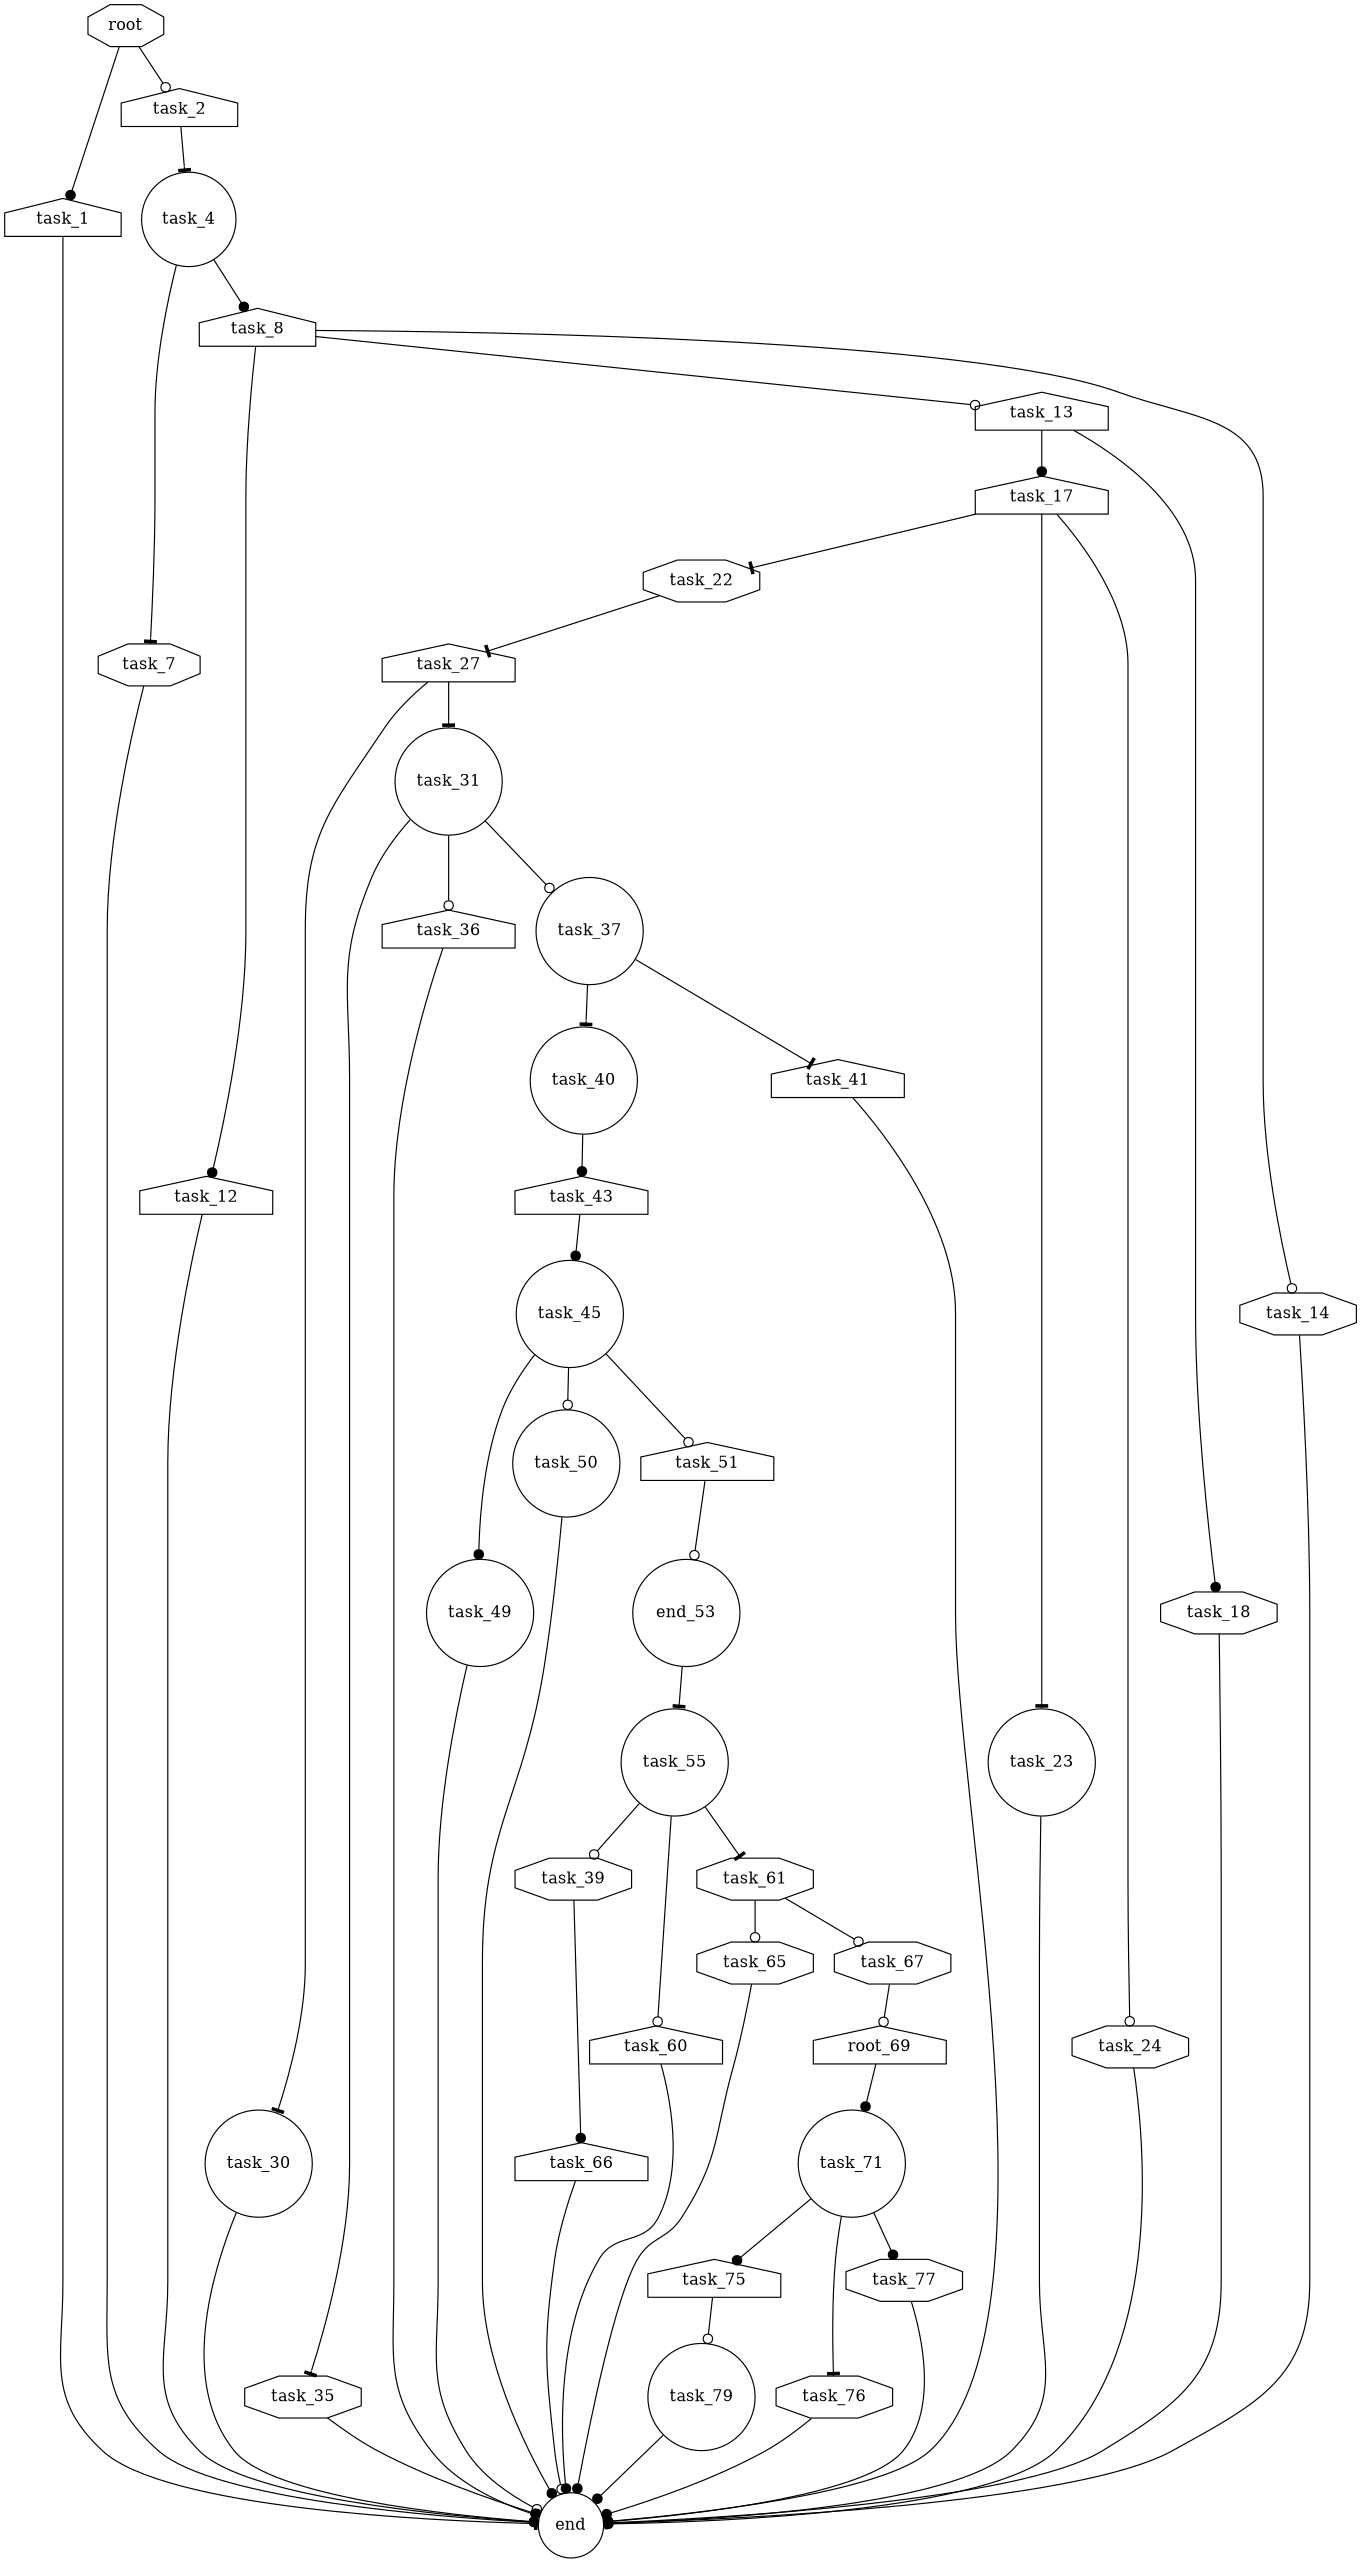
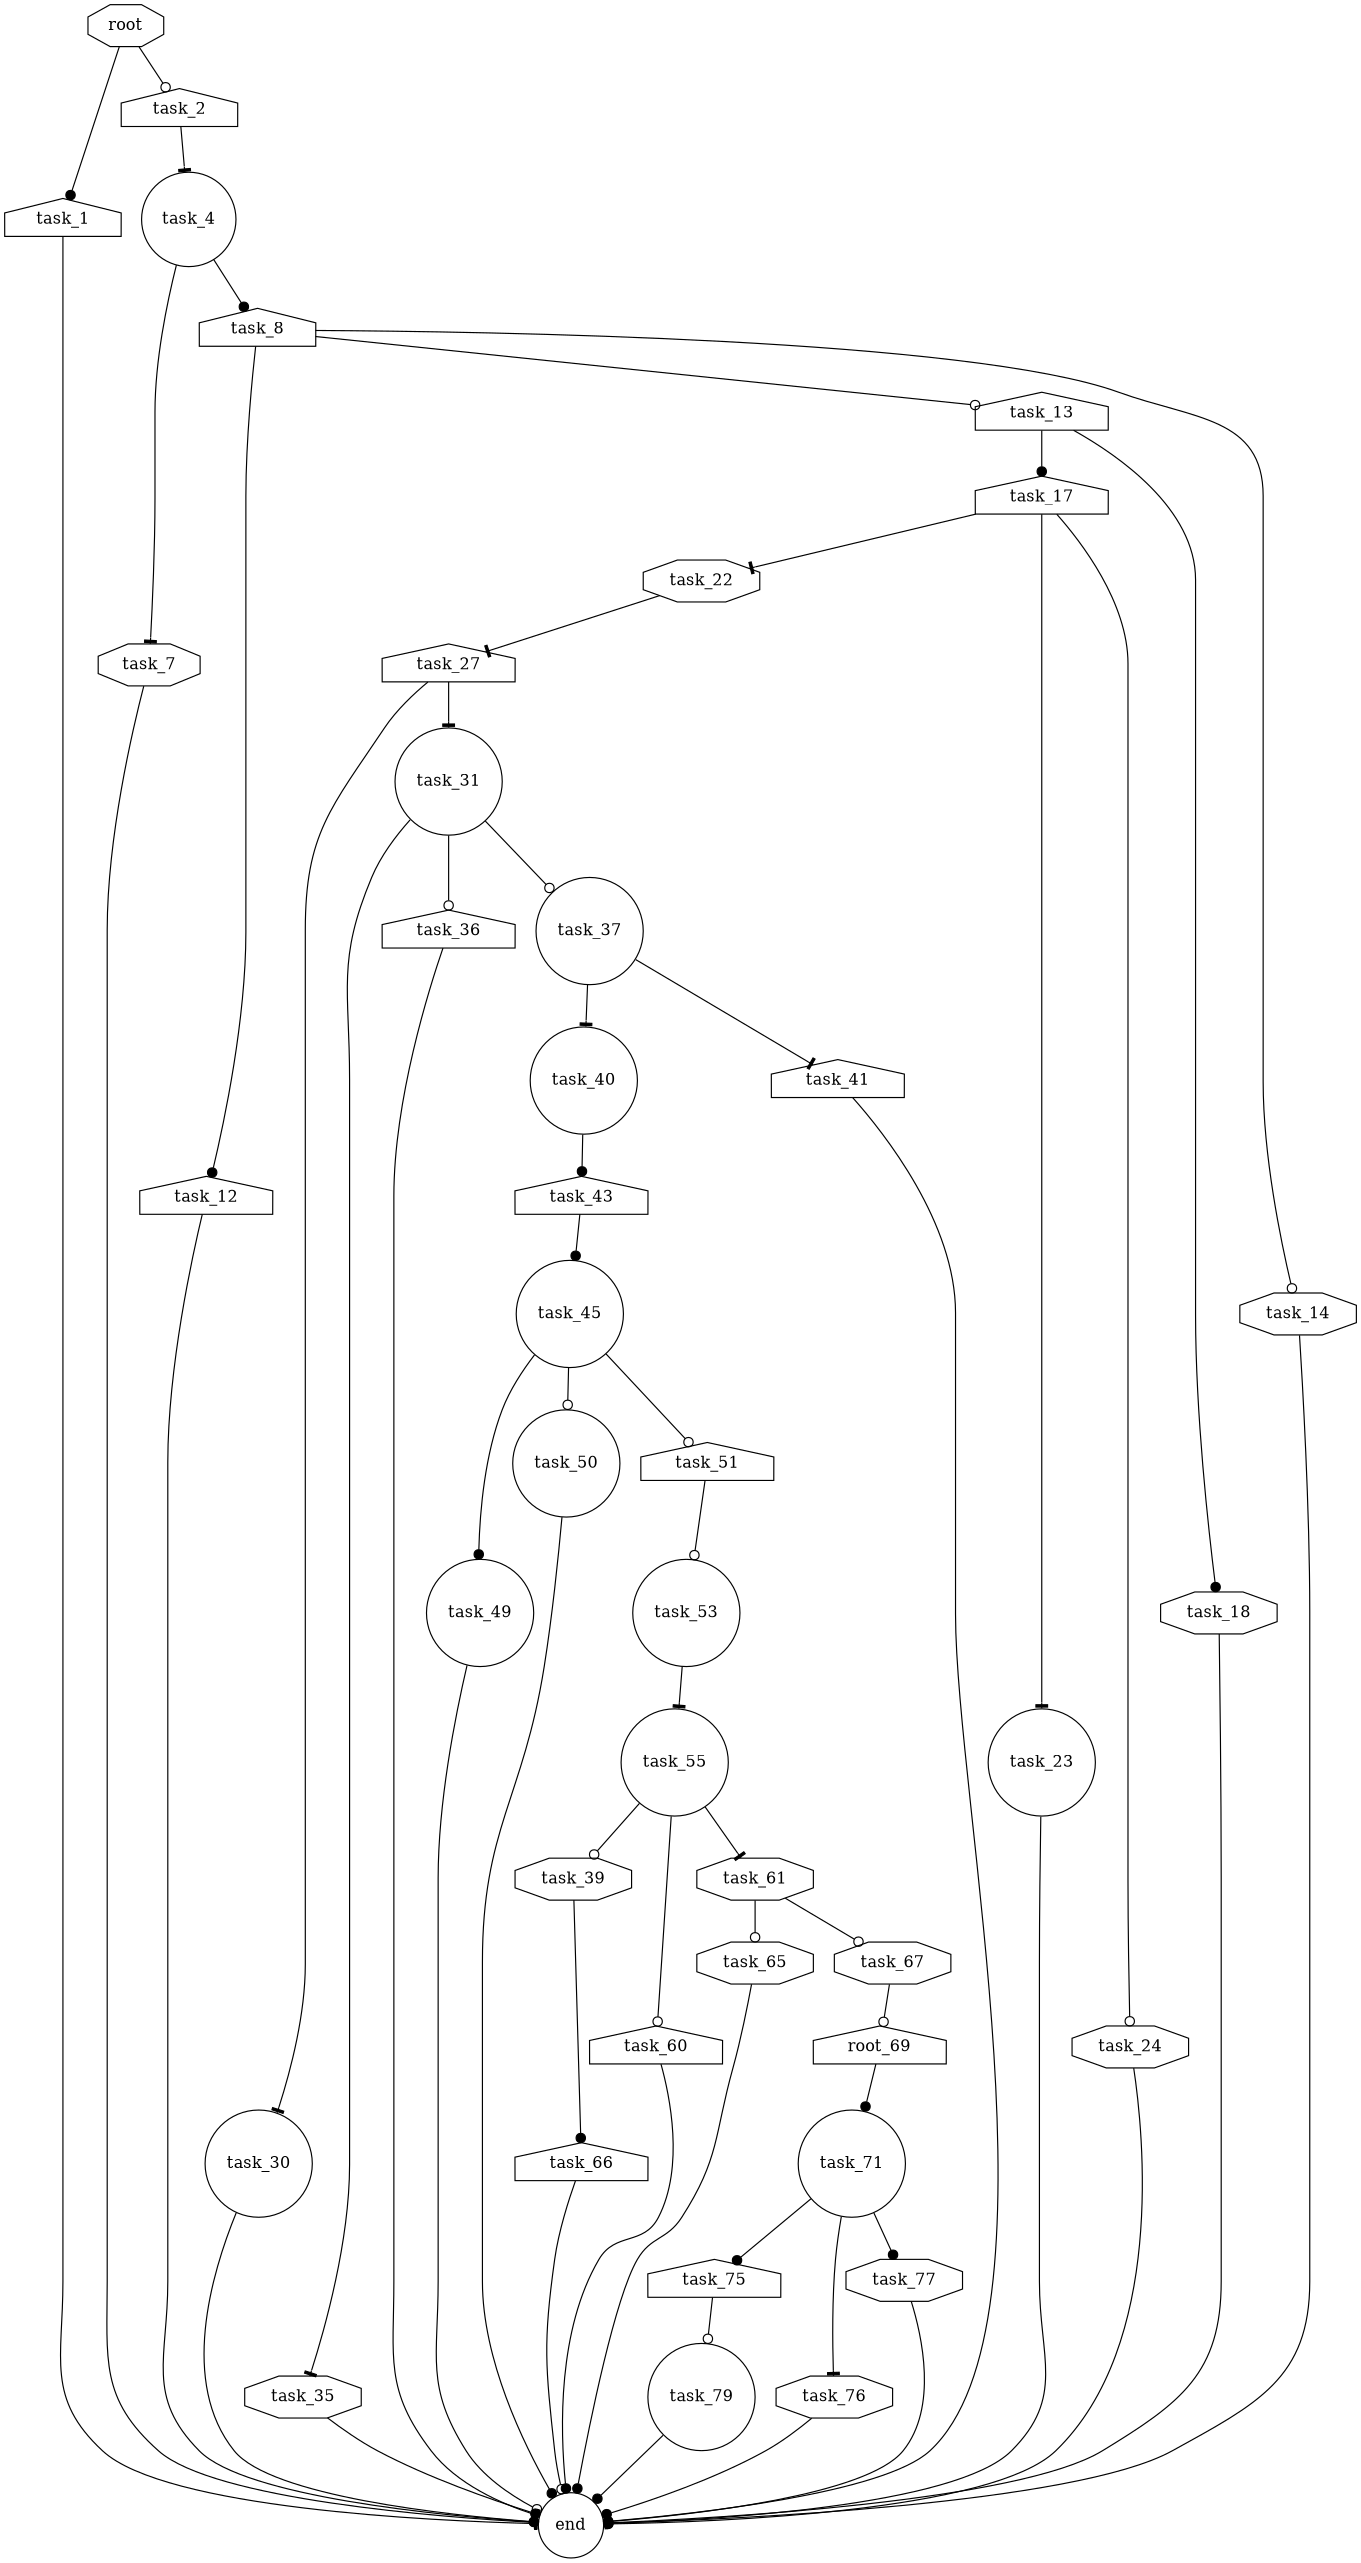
  digraph {
    node [shape=house]
    edge [arrowhead=dot]
    root [shape=octagon]
    task_1
    task_2
    end [shape=circle]
    task_4 [shape=circle]
    task_7 [shape=octagon]
    task_8
    task_12
    task_13
    task_14 [shape=octagon]
    task_17
    task_18 [shape=octagon]
    task_22 [shape=octagon]
    task_23 [shape=circle]
    task_24 [shape=octagon]
    task_27
    task_30 [shape=circle]
    task_31 [shape=circle]
    task_35 [shape=octagon]
    task_36
    task_37 [shape=circle]
    task_40 [shape=circle]
    task_41
    task_43
    task_45 [shape=circle]
    task_49 [shape=circle]
    task_50 [shape=circle]
    task_51
-   task_53 [shape=circle label=end_53]
+   task_53 [shape=circle]
    task_55 [shape=circle]
    n31 [label=task_39 shape=octagon]
    task_60
    task_61 [shape=octagon]
    task_66
    task_65 [shape=octagon]
    task_67 [shape=octagon]
    n37 [label=root_69]
    task_71 [shape=circle]
    task_75
    task_76 [shape=octagon]
    task_77 [shape=octagon]
    task_79 [shape=circle]
    root -> task_1
    root -> task_2 [arrowhead=odot]
    task_1 -> end [arrowhead=tee]
    task_2 -> task_4 [arrowhead=tee]
    task_4 -> task_7 [arrowhead=tee]
    task_4 -> task_8
    task_7 -> end [arrowhead=tee]
    task_8 -> task_12
    task_8 -> task_13 [arrowhead=odot]
    task_8 -> task_14 [arrowhead=odot]
    task_12 -> end
    task_13 -> task_17
    task_13 -> task_18
    task_14 -> end
    task_17 -> task_22 [arrowhead=tee]
    task_17 -> task_23 [arrowhead=tee]
    task_17 -> task_24 [arrowhead=odot]
    task_18 -> end [arrowhead=tee]
    task_22 -> task_27 [arrowhead=tee]
    task_23 -> end
    task_24 -> end [arrowhead=odot]
    task_27 -> task_30 [arrowhead=tee]
    task_27 -> task_31 [arrowhead=tee]
    task_30 -> end
    task_31 -> task_35 [arrowhead=tee]
    task_31 -> task_36 [arrowhead=odot]
    task_31 -> task_37 [arrowhead=odot]
    task_35 -> end
    task_36 -> end [arrowhead=tee]
    task_37 -> task_40 [arrowhead=tee]
    task_37 -> task_41 [arrowhead=tee]
    task_40 -> task_43
    task_41 -> end [arrowhead=odot]
    task_43 -> task_45
    task_45 -> task_49
    task_45 -> task_50 [arrowhead=odot]
    task_45 -> task_51 [arrowhead=odot]
    task_49 -> end [arrowhead=odot]
    task_50 -> end
    task_51 -> task_53 [arrowhead=odot]
    task_53 -> task_55 [arrowhead=tee]
    task_55 -> n31 [arrowhead=odot]
    task_55 -> task_60 [arrowhead=odot]
    task_55 -> task_61 [arrowhead=tee]
    n31 -> task_66
    task_60 -> end
    task_61 -> task_65 [arrowhead=odot]
    task_61 -> task_67 [arrowhead=odot]
    task_66 -> end [arrowhead=odot]
    task_65 -> end
    task_67 -> n37 [arrowhead=odot]
    n37 -> task_71
    task_71 -> task_75
    task_71 -> task_76 [arrowhead=tee]
    task_71 -> task_77
    task_75 -> task_79 [arrowhead=odot]
    task_76 -> end
    task_77 -> end
    task_79 -> end
  }
